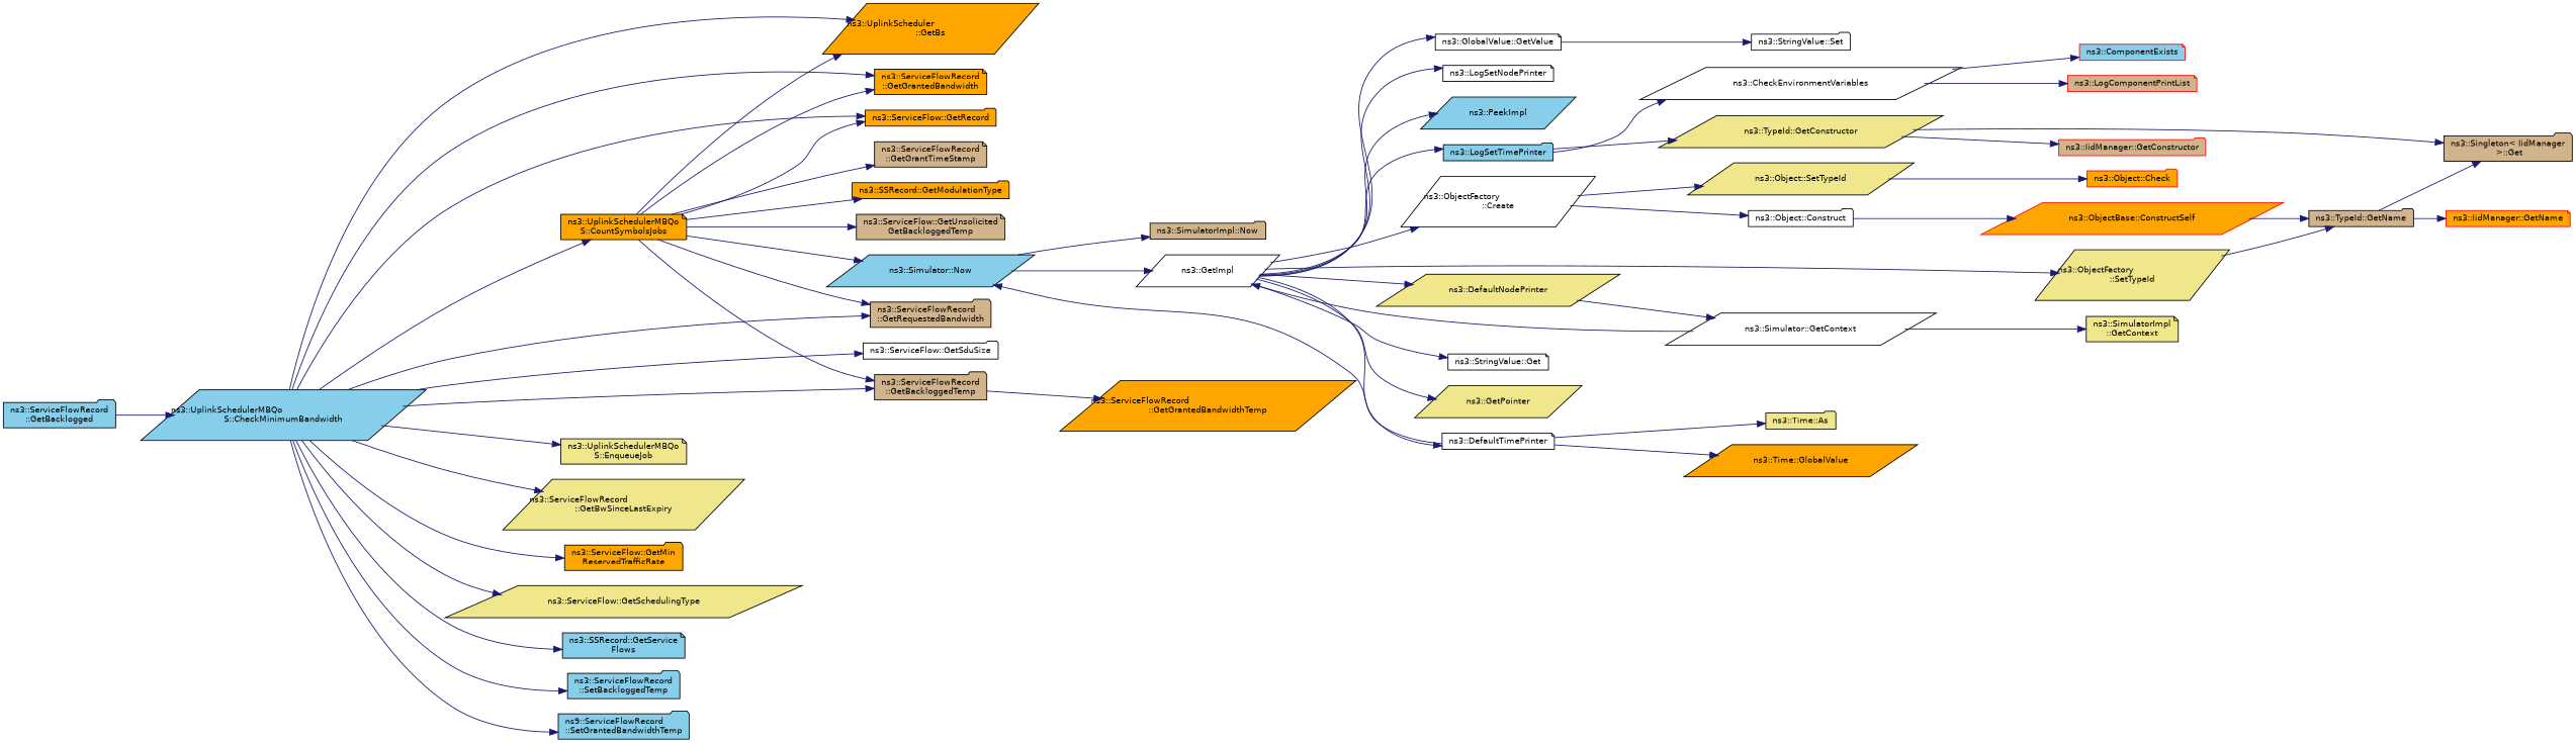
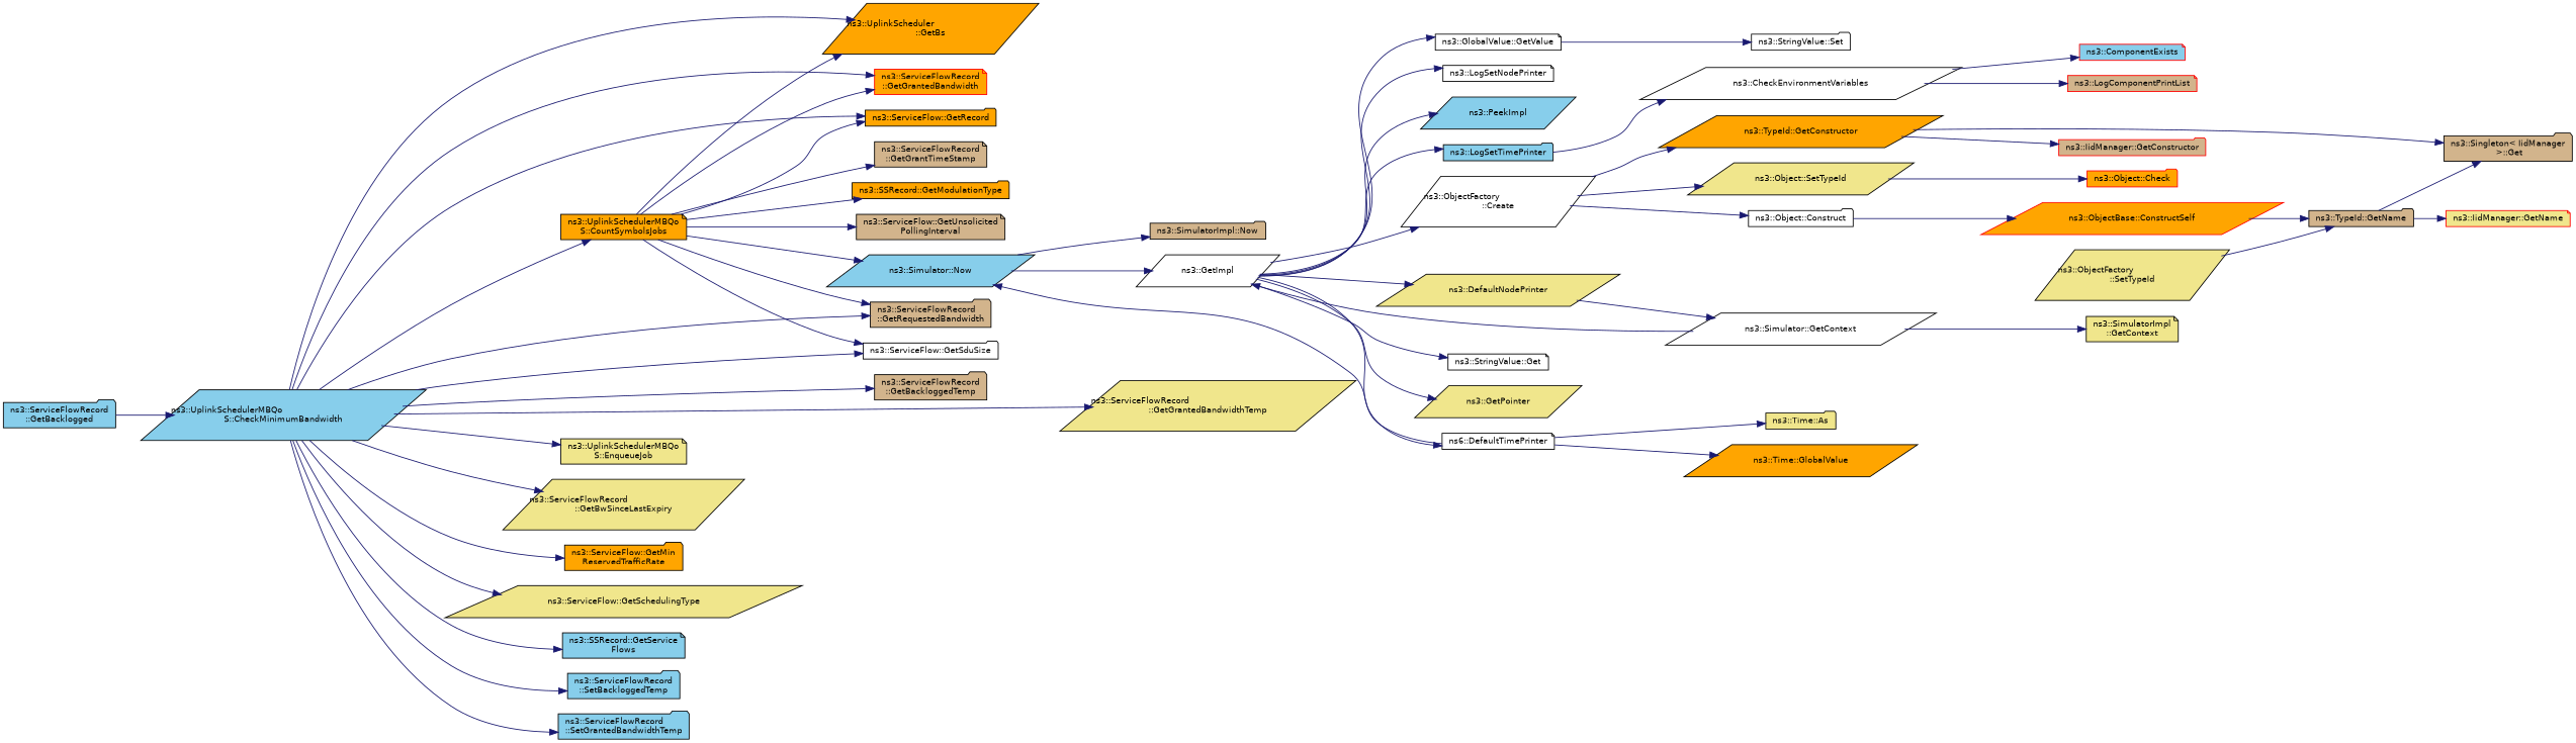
  digraph {
    rankdir=LR
    node [color=black fillcolor=white fontname=Helvetica fontsize=10 shape=parallelogram style=filled]
    edge [color=midnightblue fontname=Helvetica fontsize=10 labelfontname=Helvetica labelfontsize=10 style=solid]
    n1 [fillcolor=skyblue fontcolor=black height=0.2 label="ns3::UplinkSchedulerMBQo\lS::CheckMinimumBandwidth" width=0.4]
    n2 [fillcolor=orange height=0.2 label="ns3::UplinkSchedulerMBQo\lS::CountSymbolsJobs" shape=note width=0.4]
    n3 [fillcolor=orange height=0.2 label="ns3::UplinkScheduler\l::GetBs" width=0.4]
-   n4 [fillcolor=orange height=0.2 label="ns3::ServiceFlowRecord\l::GetGrantedBandwidth" shape=note width=0.4]
+   n4 [color=red fillcolor=orange height=0.2 label="ns3::ServiceFlowRecord\l::GetGrantedBandwidth" shape=note width=0.4]
    n5 [fillcolor=orange height=0.2 label="ns3::ServiceFlow::GetRecord" shape=folder width=0.4]
    n6 [fillcolor=tan height=0.2 label="ns3::ServiceFlowRecord\l::GetRequestedBandwidth" shape=folder width=0.4]
    n7 [height=0.2 label="ns3::ServiceFlow::GetSduSize" shape=folder width=0.4]
    n8 [fillcolor=khaki height=0.2 label="ns3::UplinkSchedulerMBQo\lS::EnqueueJob" shape=note width=0.4]
    n9 [fillcolor=tan height=0.2 label="ns3::ServiceFlowRecord\l::GetBackloggedTemp" shape=folder width=0.4]
    n10 [fillcolor=khaki height=0.2 label="ns3::ServiceFlowRecord\l::GetBwSinceLastExpiry" width=0.4]
-   n11 [fillcolor=orange height=0.2 label="ns3::ServiceFlowRecord\l::GetGrantedBandwidthTemp" width=0.4]
+   n11 [fillcolor=khaki height=0.2 label="ns3::ServiceFlowRecord\l::GetGrantedBandwidthTemp" width=0.4]
    n12 [fillcolor=orange height=0.2 label="ns3::ServiceFlow::GetMin\lReservedTrafficRate" shape=folder width=0.4]
    n13 [fillcolor=khaki height=0.2 label="ns3::ServiceFlow::GetSchedulingType" width=0.4]
    n14 [fillcolor=skyblue height=0.2 label="ns3::SSRecord::GetService\lFlows" shape=note width=0.4]
    n15 [fillcolor=skyblue height=0.2 label="ns3::ServiceFlowRecord\l::SetBackloggedTemp" shape=folder width=0.4]
-   n16 [fillcolor=skyblue height=0.2 label="ns9::ServiceFlowRecord\l::SetGrantedBandwidthTemp" shape=folder width=0.4]
+   n16 [fillcolor=skyblue height=0.2 label="ns3::ServiceFlowRecord\l::SetGrantedBandwidthTemp" shape=folder width=0.4]
    n17 [fillcolor=tan height=0.2 label="ns3::ServiceFlowRecord\l::GetGrantTimeStamp" shape=note width=0.4]
    n18 [fillcolor=orange height=0.2 label="ns3::SSRecord::GetModulationType" shape=folder width=0.4]
-   n19 [fillcolor=tan height=0.2 label="ns3::ServiceFlow::GetUnsolicited\lGetBackloggedTemp" shape=note width=0.4]
+   n19 [fillcolor=tan height=0.2 label="ns3::ServiceFlow::GetUnsolicited\lPollingInterval" shape=note width=0.4]
    n20 [fillcolor=skyblue height=0.2 label="ns3::Simulator::Now" width=0.4]
    n21 [fillcolor=skyblue height=0.2 label="ns3::ServiceFlowRecord\l::GetBacklogged" shape=folder width=0.4]
    n22 [height=0.2 label="ns3::GetImpl" width=0.4]
    n23 [fillcolor=tan height=0.2 label="ns3::SimulatorImpl::Now" shape=folder width=0.4]
    n24 [height=0.2 label="ns3::ObjectFactory\l::Create" width=0.4]
    n25 [fillcolor=khaki height=0.2 label="ns3::DefaultNodePrinter" width=0.4]
-   n26 [height=0.2 label="ns3::DefaultTimePrinter" shape=note width=0.4]
+   n26 [height=0.2 label="ns6::DefaultTimePrinter" shape=note width=0.4]
    n27 [height=0.2 label="ns3::StringValue::Get" shape=note width=0.4]
    n28 [fillcolor=khaki height=0.2 label="ns3::GetPointer" width=0.4]
    n29 [height=0.2 label="ns3::GlobalValue::GetValue" shape=note width=0.4]
    n30 [height=0.2 label="ns3::LogSetNodePrinter" shape=note width=0.4]
    n31 [fillcolor=skyblue height=0.2 label="ns3::LogSetTimePrinter" shape=folder width=0.4]
    n32 [fillcolor=skyblue height=0.2 label="ns3::PeekImpl" width=0.4]
    n33 [fillcolor=khaki height=0.2 label="ns3::ObjectFactory\l::SetTypeId" width=0.4]
    n34 [height=0.2 label="ns3::Object::Construct" shape=folder width=0.4]
-   n35 [fillcolor=khaki height=0.2 label="ns3::TypeId::GetConstructor" width=0.4]
+   n35 [fillcolor=orange height=0.2 label="ns3::TypeId::GetConstructor" width=0.4]
    n36 [fillcolor=khaki height=0.2 label="ns3::Object::SetTypeId" width=0.4]
    n37 [height=0.2 label="ns3::Simulator::GetContext" width=0.4]
    n38 [fillcolor=khaki height=0.2 label="ns3::Time::As" shape=folder width=0.4]
    n39 [fillcolor=orange height=0.2 label="ns3::Time::GlobalValue" width=0.4]
    n40 [height=0.2 label="ns3::StringValue::Set" shape=folder width=0.4]
    n41 [height=0.2 label="ns3::CheckEnvironmentVariables" width=0.4]
    n42 [fillcolor=tan height=0.2 label="ns3::TypeId::GetName" shape=folder width=0.4]
    n43 [color=red fillcolor=orange height=0.2 label="ns3::ObjectBase::ConstructSelf" width=0.4]
    n44 [fillcolor=tan height=0.2 label="ns3::Singleton\< IidManager\l \>::Get" shape=folder width=0.4]
    n45 [color=red fillcolor=tan height=0.2 label="ns3::IidManager::GetConstructor" shape=folder width=0.4]
    n46 [color=red fillcolor=orange height=0.2 label="ns3::Object::Check" shape=folder width=0.4]
-   n47 [color=red fillcolor=orange height=0.2 label="ns3::IidManager::GetName" shape=note width=0.4]
+   n47 [color=red fillcolor=khaki height=0.2 label="ns3::IidManager::GetName" shape=note width=0.4]
    n48 [fillcolor=khaki height=0.2 label="ns3::SimulatorImpl\l::GetContext" shape=note width=0.4]
    n49 [color=red fillcolor=skyblue height=0.2 label="ns3::ComponentExists" shape=note width=0.4]
    n50 [color=red fillcolor=tan height=0.2 label="ns3::LogComponentPrintList" shape=note width=0.4]
    n1 -> n2
    n1 -> n3
    n1 -> n4
    n1 -> n5
    n1 -> n6
    n1 -> n7
    n1 -> n8
    n1 -> n9
    n1 -> n10
-   n9 -> n11
+   n1 -> n11
    n1 -> n12
    n1 -> n13
    n1 -> n14
    n1 -> n15
    n1 -> n16
    n2 -> n3
    n2 -> n4
    n2 -> n5
    n2 -> n6
-   n2 -> n9
+   n2 -> n7
    n2 -> n17
    n2 -> n18
    n2 -> n19
    n2 -> n20
    n20 -> n22
    n20 -> n23
    n21 -> n1
    n22 -> n24
    n22 -> n25
    n22 -> n26
    n22 -> n27
    n22 -> n28
    n22 -> n29
    n22 -> n30
    n22 -> n31
    n22 -> n32
-   n22 -> n33
    n24 -> n34
-   n31 -> n35
+   n24 -> n35
    n24 -> n36
    n25 -> n37
    n26 -> n20
    n26 -> n38
    n26 -> n39
    n29 -> n40
    n31 -> n41
    n33 -> n42
    n34 -> n43
    n35 -> n44
    n35 -> n45
    n36 -> n46
    n37 -> n22
    n37 -> n48
    n41 -> n49
    n41 -> n50
    n42 -> n44
    n42 -> n47
    n43 -> n42
  }
